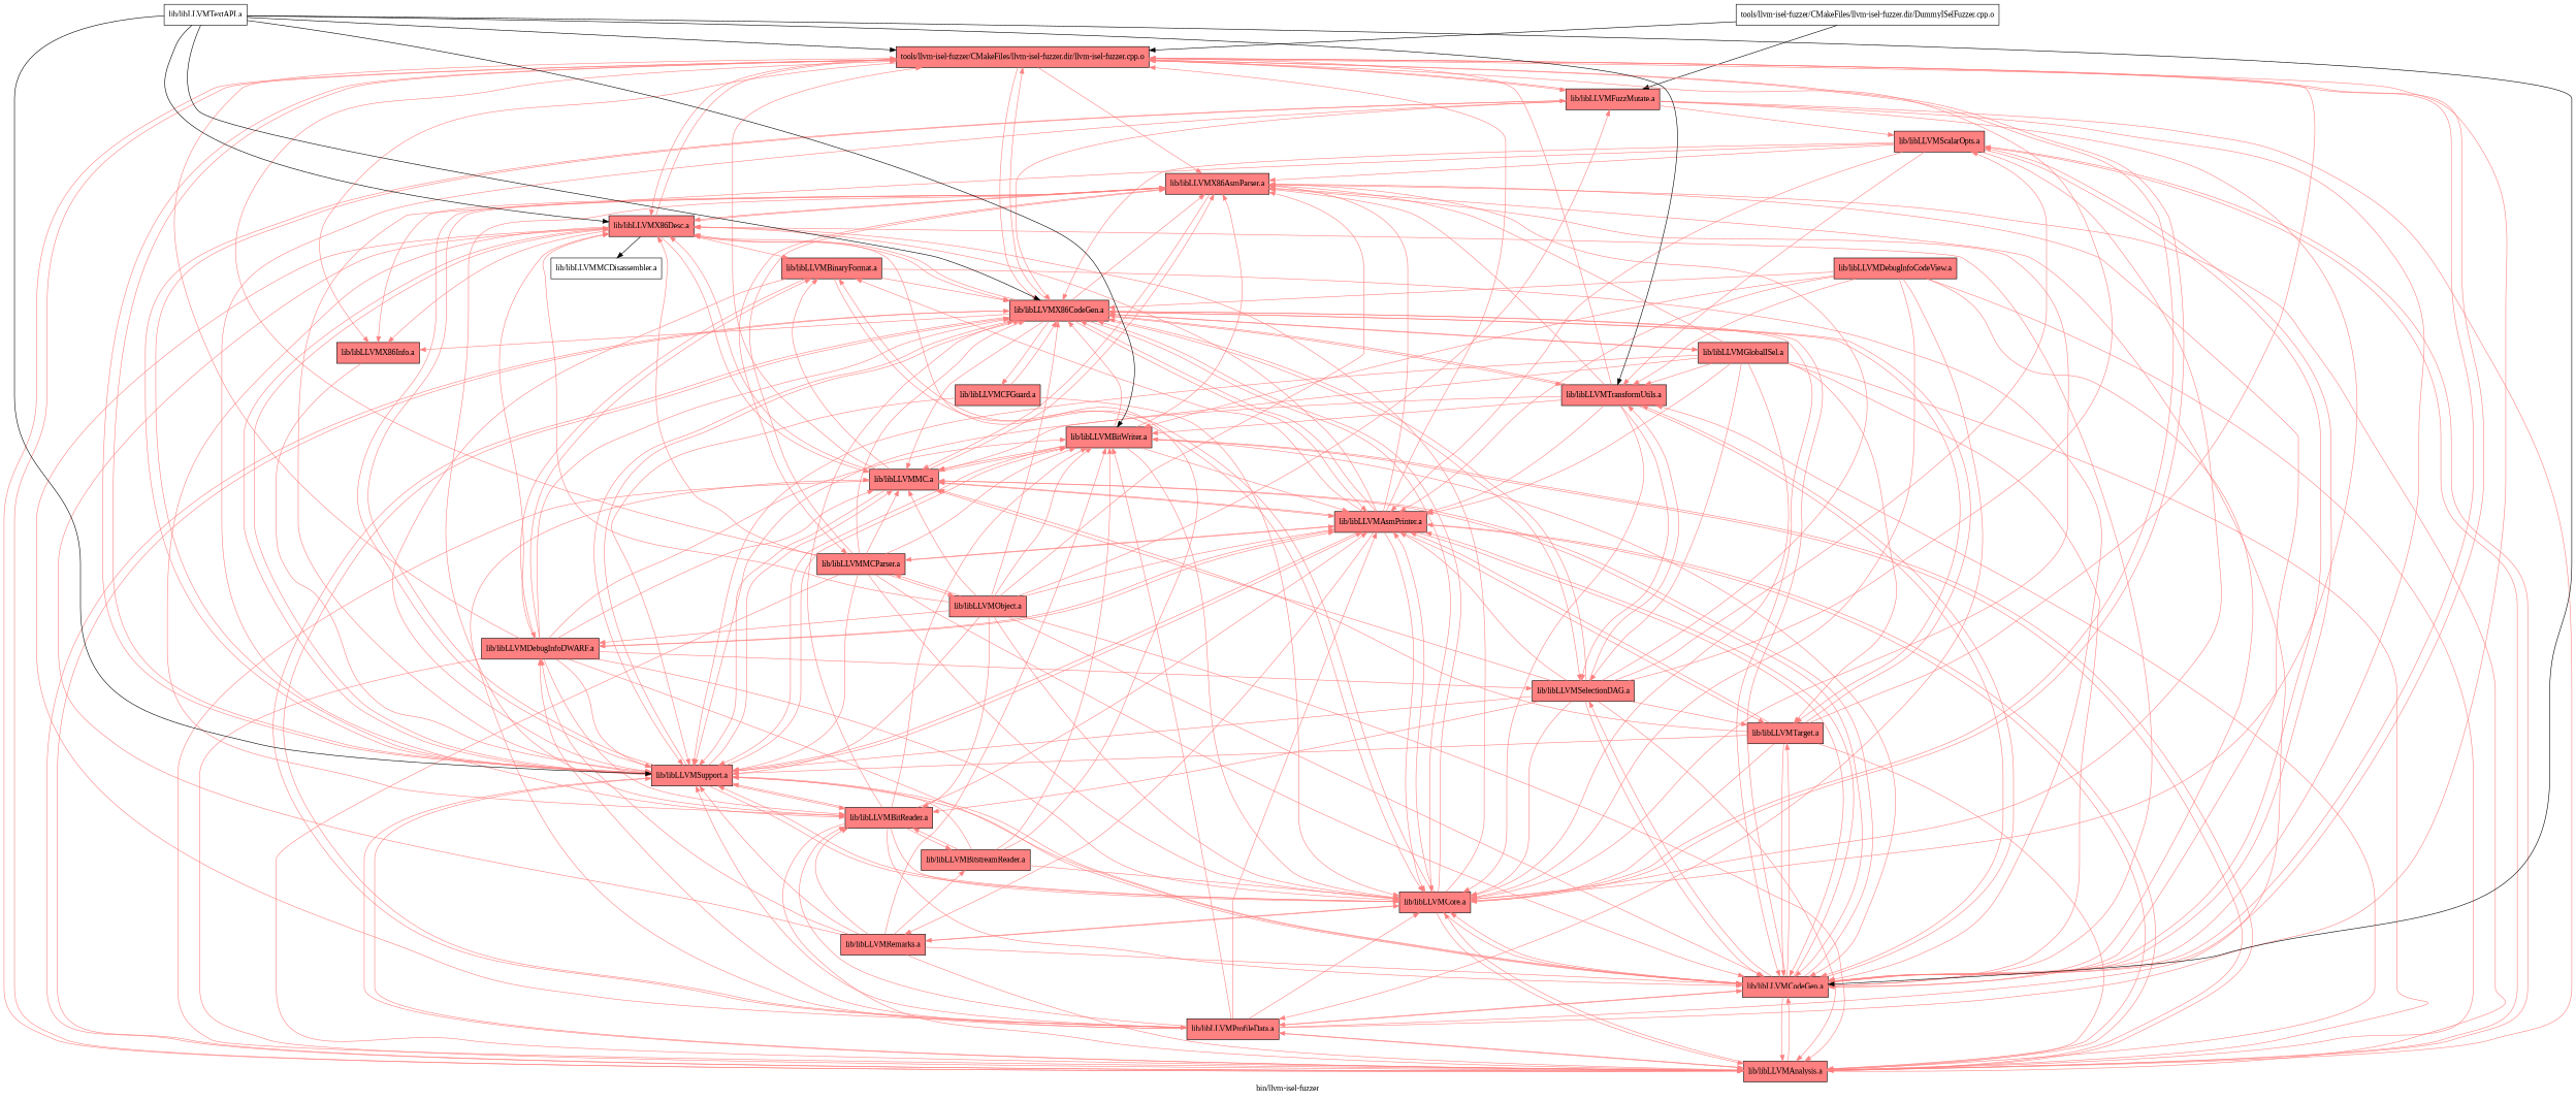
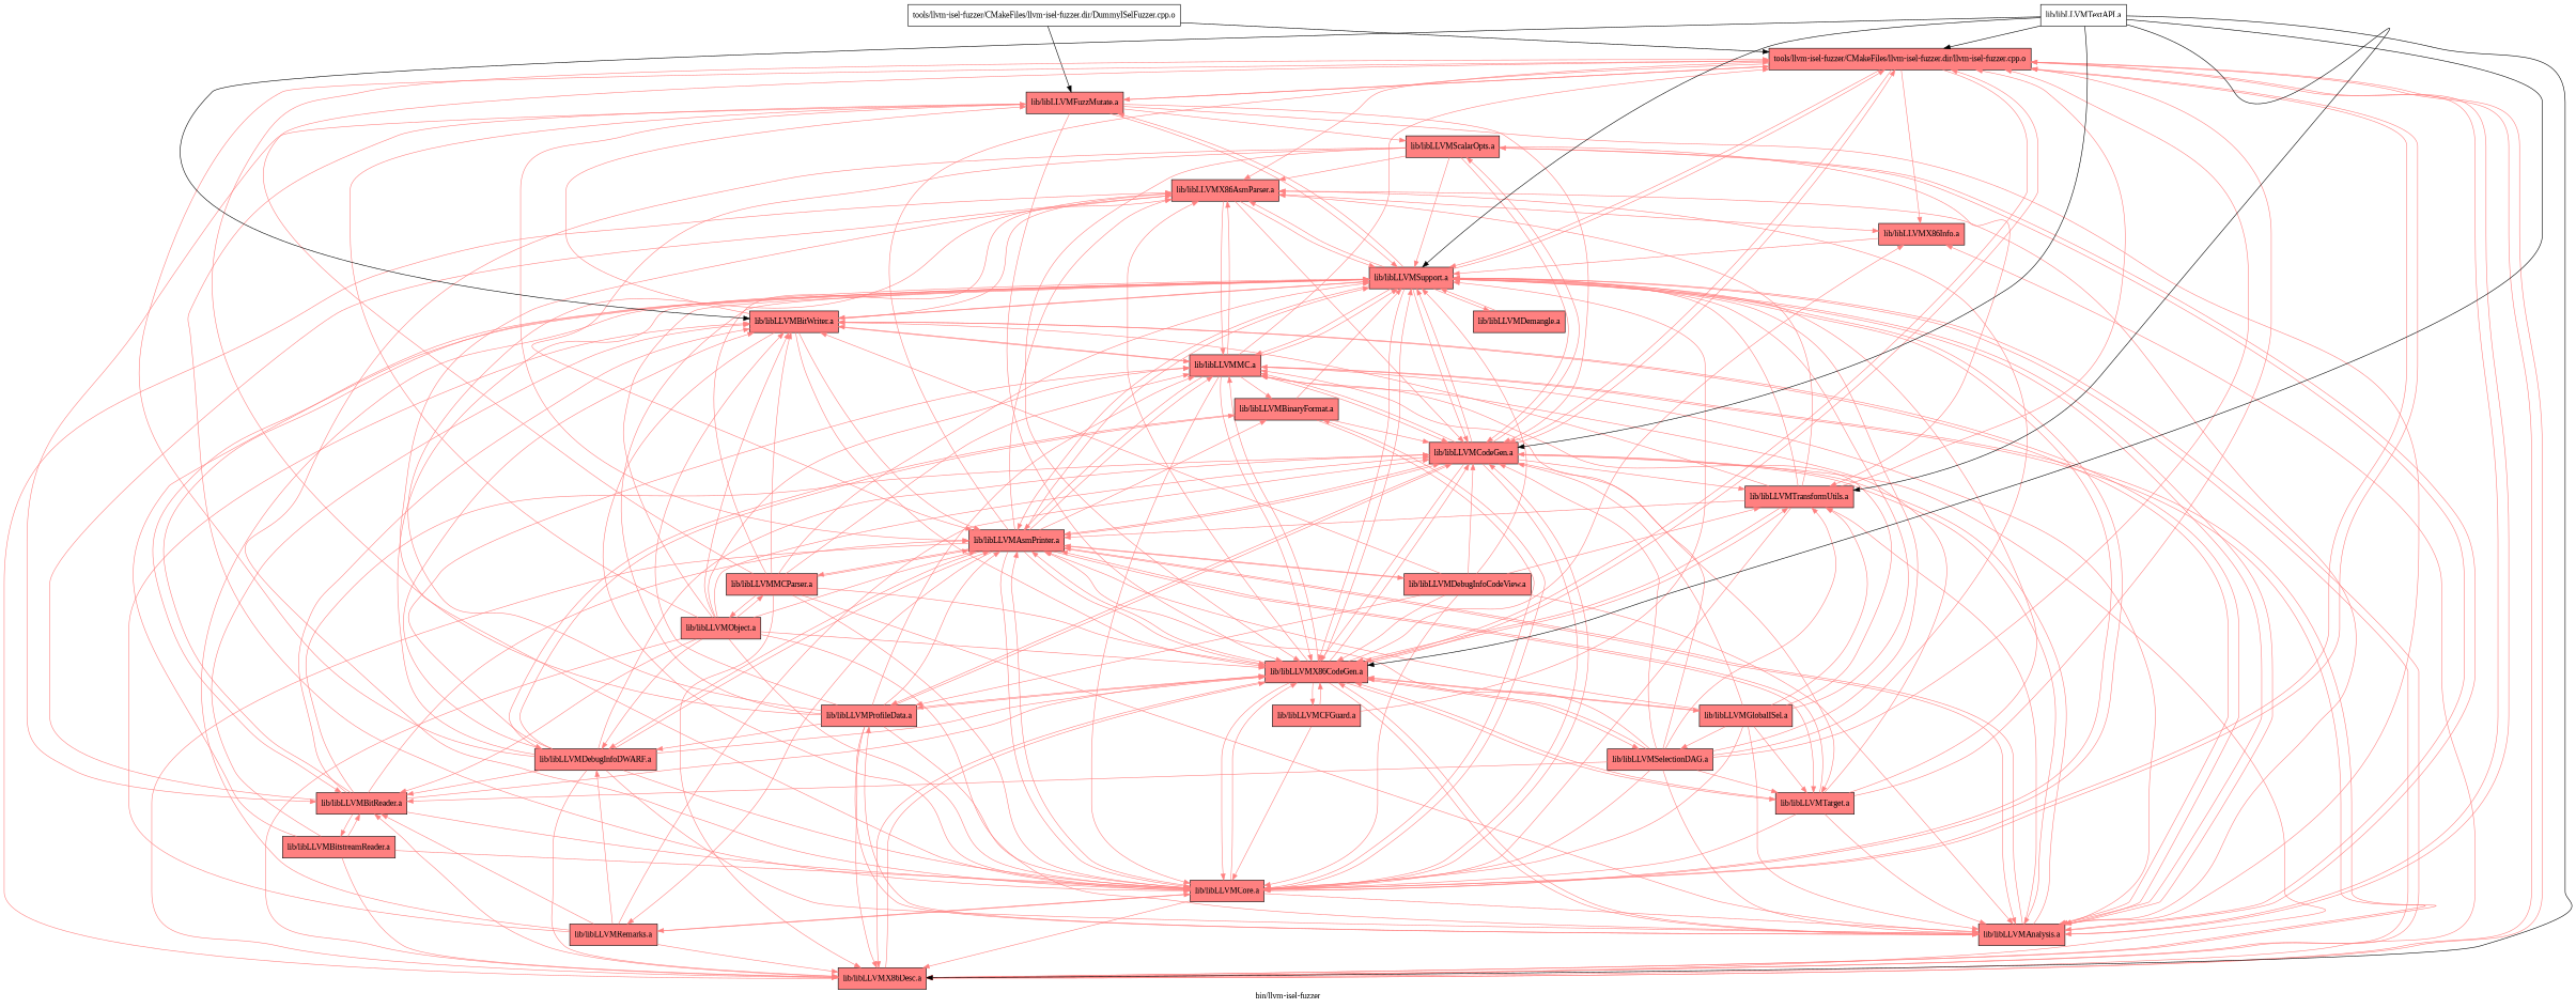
  digraph {
    fontname="Liberation Serif"
    label="bin/llvm-isel-fuzzer"
    node [fontname="Liberation Serif" shape=record fillcolor="1.000000 0.5 1" style=filled]
    edge [fontname="Liberation Serif" color="1.000000 0.5 1"]
    n1 [label="{tools/llvm-isel-fuzzer/CMakeFiles/llvm-isel-fuzzer.dir/DummyISelFuzzer.cpp.o}" fillcolor="" style=""]
    n2 [label="{tools/llvm-isel-fuzzer/CMakeFiles/llvm-isel-fuzzer.dir/llvm-isel-fuzzer.cpp.o}"]
    n3 [label="{lib/libLLVMFuzzMutate.a}"]
    n4 [label="{lib/libLLVMX86AsmParser.a}"]
    n5 [label="{lib/libLLVMX86CodeGen.a}"]
    n6 [label="{lib/libLLVMX86Desc.a}"]
    n7 [label="{lib/libLLVMX86Info.a}"]
    n8 [label="{lib/libLLVMAnalysis.a}"]
    n9 [label="{lib/libLLVMCodeGen.a}"]
    n10 [label="{lib/libLLVMCore.a}"]
    n11 [label="{lib/libLLVMSupport.a}"]
    n12 [label="{lib/libLLVMAsmPrinter.a}"]
    n13 [label="{lib/libLLVMBitReader.a}"]
    n14 [label="{lib/libLLVMScalarOpts.a}"]
    n15 [label="{lib/libLLVMMC.a}"]
    n16 [label="{lib/libLLVMMCParser.a}"]
    n17 [label="{lib/libLLVMSelectionDAG.a}"]
    n18 [label="{lib/libLLVMTarget.a}"]
    n19 [label="{lib/libLLVMGlobalISel.a}"]
    n20 [label="{lib/libLLVMCFGuard.a}"]
    n21 [label="{lib/libLLVMProfileData.a}"]
    n22 [label="{lib/libLLVMTransformUtils.a}"]
-   n23 [label="{lib/libLLVMMCDisassembler.a}" fillcolor="" style=""]
    n24 [label="{lib/libLLVMBinaryFormat.a}"]
    n25 [label="{lib/libLLVMBitWriter.a}"]
    n26 [label="{lib/libLLVMRemarks.a}"]
+   n27 [label="{lib/libLLVMDemangle.a}"]
    n28 [label="{lib/libLLVMDebugInfoDWARF.a}"]
    n29 [label="{lib/libLLVMDebugInfoCodeView.a}"]
    n30 [label="{lib/libLLVMBitstreamReader.a}"]
    n31 [label="{lib/libLLVMObject.a}"]
    n32 [label="{lib/libLLVMTextAPI.a}" fillcolor="" style=""]
    n1 -> n2 [color=""]
    n1 -> n3 [color=""]
    n2 -> n3
    n2 -> n4
    n2 -> n5
    n2 -> n6
    n2 -> n7
    n2 -> n8
    n2 -> n9
    n2 -> n10
    n2 -> n11
    n3 -> n2
    n3 -> n5
    n3 -> n8
    n3 -> n9
    n3 -> n10
    n3 -> n11
+   n3 -> n12
    n3 -> n13
    n3 -> n14
-   n4 -> n6
    n4 -> n7
    n4 -> n9
    n4 -> n11
    n4 -> n15
-   n4 -> n16
    n5 -> n2
    n5 -> n4
    n5 -> n6
    n5 -> n7
    n5 -> n8
    n5 -> n9
    n5 -> n10
    n5 -> n11
    n5 -> n12
    n5 -> n15
    n5 -> n17
    n5 -> n18
    n5 -> n19
    n5 -> n20
    n5 -> n21
    n5 -> n22
    n6 -> n2
    n6 -> n4
    n6 -> n5
    n6 -> n7
    n6 -> n11
    n6 -> n13
    n6 -> n15
-   n6 -> n23 [color=""]
-   n6 -> n24
    n7 -> n11
    n8 -> n2
    n8 -> n4
    n8 -> n5
    n8 -> n9
-   n8 -> n10
+   n15 -> n10
    n8 -> n11
    n8 -> n12
    n8 -> n14
    n8 -> n21
    n8 -> n22
    n8 -> n25
    n9 -> n2
    n9 -> n5
    n9 -> n6
    n9 -> n8
    n9 -> n10
    n9 -> n11
    n9 -> n12
    n9 -> n14
    n9 -> n15
-   n9 -> n17
    n9 -> n18
    n9 -> n21
    n9 -> n22
    n10 -> n2
    n10 -> n4
    n10 -> n5
    n10 -> n6
    n10 -> n8
    n10 -> n9
    n10 -> n11
    n10 -> n12
    n10 -> n24
    n10 -> n26
    n11 -> n2
    n11 -> n3
    n11 -> n4
    n11 -> n5
    n11 -> n6
    n11 -> n8
    n11 -> n9
    n11 -> n10
    n11 -> n12
    n11 -> n13
    n11 -> n15
    n11 -> n25
+   n11 -> n27
    n12 -> n2
    n12 -> n4
    n12 -> n5
    n12 -> n6
    n12 -> n8
    n12 -> n9
    n12 -> n10
    n12 -> n11
    n12 -> n15
    n12 -> n16
    n12 -> n18
    n12 -> n24
    n12 -> n26
    n12 -> n28
+   n12 -> n29
    n13 -> n4
    n13 -> n5
-   n13 -> n8
    n13 -> n9
    n13 -> n10
    n13 -> n11
    n13 -> n12
    n13 -> n25
    n13 -> n30
    n14 -> n4
    n14 -> n5
    n14 -> n8
    n14 -> n9
    n14 -> n10
    n14 -> n11
    n14 -> n12
    n14 -> n22
    n15 -> n2
    n15 -> n4
-   n24 -> n5
+   n15 -> n5
    n15 -> n6
    n15 -> n8
    n15 -> n9
    n15 -> n11
    n15 -> n12
    n15 -> n24
    n15 -> n25
    n16 -> n2
    n16 -> n4
    n16 -> n5
    n16 -> n6
    n16 -> n8
-   n16 -> n9
    n16 -> n10
    n16 -> n11
    n16 -> n12
    n16 -> n15
    n16 -> n25
    n16 -> n31
    n17 -> n2
    n17 -> n4
    n17 -> n5
    n17 -> n8
    n17 -> n9
    n17 -> n10
    n17 -> n11
    n17 -> n12
    n17 -> n13
-   n17 -> n14
    n17 -> n15
    n17 -> n18
    n17 -> n22
    n18 -> n2
    n18 -> n5
    n18 -> n8
-   n18 -> n9
    n18 -> n10
    n18 -> n11
    n18 -> n12
    n18 -> n15
-   n19 -> n4
    n19 -> n5
    n19 -> n8
    n19 -> n9
    n19 -> n10
    n19 -> n11
    n19 -> n12
    n19 -> n15
    n19 -> n17
    n19 -> n18
    n19 -> n22
    n20 -> n5
    n20 -> n10
    n20 -> n11
    n21 -> n2
    n21 -> n4
    n21 -> n5
    n21 -> n6
    n21 -> n8
    n21 -> n9
    n21 -> n10
    n21 -> n11
    n21 -> n12
-   n21 -> n13
    n21 -> n15
    n21 -> n25
    n21 -> n28
    n22 -> n2
    n22 -> n4
    n22 -> n5
-   n22 -> n9
    n22 -> n10
    n22 -> n11
    n22 -> n12
-   n22 -> n17
    n22 -> n25
    n24 -> n9
    n24 -> n10
    n24 -> n11
    n24 -> n28
    n25 -> n4
    n25 -> n5
    n25 -> n8
-   n25 -> n9
+   n25 -> n3
    n25 -> n10
    n25 -> n11
    n25 -> n12
    n25 -> n15
    n26 -> n6
-   n26 -> n8
    n26 -> n9
    n26 -> n10
    n26 -> n11
    n26 -> n13
    n26 -> n25
    n26 -> n28
-   n26 -> n30
+   n27 -> n11
    n28 -> n2
    n28 -> n5
    n28 -> n6
    n28 -> n8
    n28 -> n9
    n28 -> n10
    n28 -> n11
    n28 -> n12
    n28 -> n13
    n28 -> n15
-   n28 -> n17
    n28 -> n24
    n28 -> n25
    n29 -> n5
    n29 -> n8
    n29 -> n9
    n29 -> n10
+   n29 -> n11
    n29 -> n12
    n29 -> n21
    n29 -> n22
    n29 -> n25
    n30 -> n6
    n30 -> n10
    n30 -> n11
    n30 -> n13
    n30 -> n25
    n31 -> n3
-   n31 -> n4
    n31 -> n5
    n31 -> n6
    n31 -> n8
    n31 -> n9
    n31 -> n10
    n31 -> n11
    n31 -> n12
    n31 -> n13
    n31 -> n15
    n31 -> n16
    n31 -> n25
    n31 -> n28
    n32 -> n2 [color=""]
    n32 -> n5 [color=""]
    n32 -> n6 [color=""]
    n32 -> n9 [color=""]
    n32 -> n11 [color=""]
    n32 -> n22 [color=""]
    n32 -> n25 [color=""]
  }
